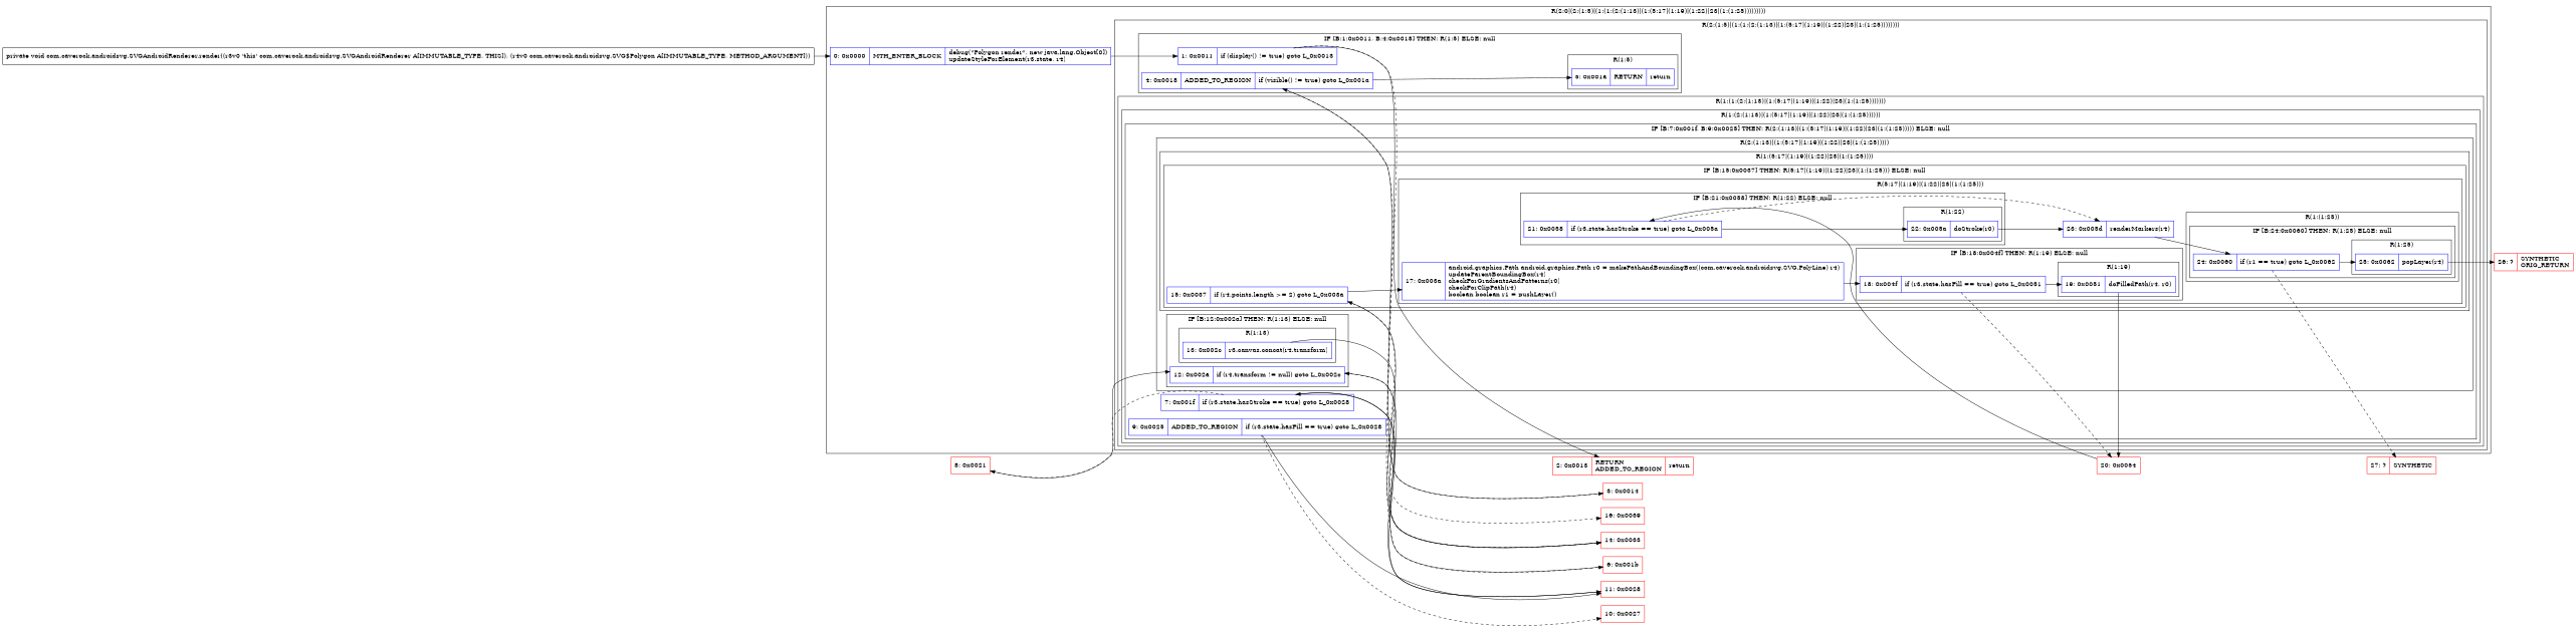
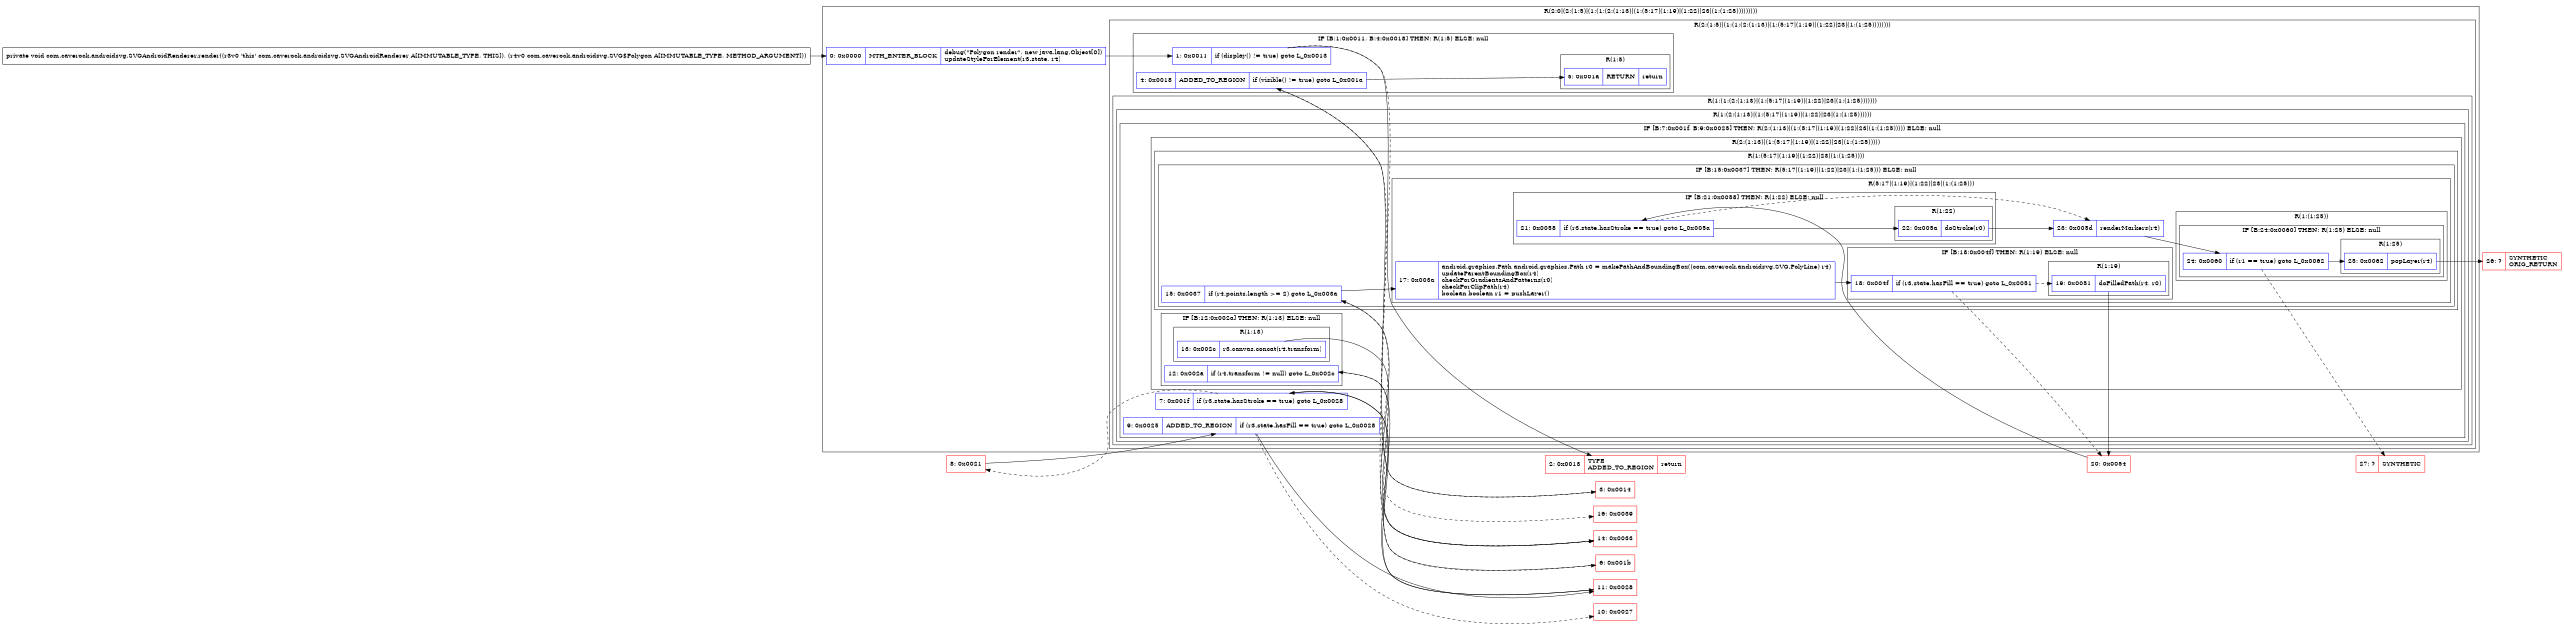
  digraph {
    rankdir=LR
    node [color=blue shape=record]
    n1 [label="{5\:\ 0x001a|RETURN\l|return\l}"]
    n2 [label="{1\:\ 0x0011|if (display() != true) goto L_0x0013\l}"]
    n3 [label="{4\:\ 0x0018|ADDED_TO_REGION\l|if (visible() != true) goto L_0x001a\l}"]
    n4 [label="{13\:\ 0x002c|r3.canvas.concat(r4.transform)\l}"]
    n5 [label="{12\:\ 0x002a|if (r4.transform != null) goto L_0x002c\l}"]
    n6 [label="{19\:\ 0x0051|doFilledPath(r4, r0)\l}"]
    n7 [label="{18\:\ 0x004f|if (r3.state.hasFill == true) goto L_0x0051\l}"]
    n8 [label="{22\:\ 0x005a|doStroke(r0)\l}"]
    n9 [label="{21\:\ 0x0058|if (r3.state.hasStroke == true) goto L_0x005a\l}"]
    n10 [label="{25\:\ 0x0062|popLayer(r4)\l}"]
    n11 [label="{24\:\ 0x0060|if (r1 == true) goto L_0x0062\l}"]
    n12 [label="{17\:\ 0x003a|android.graphics.Path android.graphics.Path r0 = makePathAndBoundingBox((com.caverock.androidsvg.SVG.PolyLine) r4)\lupdateParentBoundingBox(r4)\lcheckForGradientsAndPatterns(r0)\lcheckForClipPath(r4)\lboolean boolean r1 = pushLayer()\l}"]
    n13 [label="{23\:\ 0x005d|renderMarkers(r4)\l}"]
    n14 [label="{15\:\ 0x0037|if (r4.points.length \>= 2) goto L_0x003a\l}"]
    n15 [label="{7\:\ 0x001f|if (r3.state.hasStroke == true) goto L_0x0028\l}"]
    n16 [label="{9\:\ 0x0025|ADDED_TO_REGION\l|if (r3.state.hasFill == true) goto L_0x0028\l}"]
    n17 [label="{0\:\ 0x0000|MTH_ENTER_BLOCK\l|debug(\"Polygon render\", new java.lang.Object[0])\lupdateStyleForElement(r3.state, r4)\l}"]
-   n18 [color=red label="{2\:\ 0x0013|RETURN\lADDED_TO_REGION\l|return\l}"]
+   n18 [color=red label="{2\:\ 0x0013|TYPE\lADDED_TO_REGION\l|return\l}"]
    n19 [color=red label="{3\:\ 0x0014}"]
    n20 [color=red label="{6\:\ 0x001b}"]
    n21 [color=red label="{14\:\ 0x0033}"]
    n22 [color=red label="{20\:\ 0x0054}"]
    n23 [color=red label="{26\:\ ?|SYNTHETIC\lORIG_RETURN\l}"]
    n24 [color=red label="{27\:\ ?|SYNTHETIC\l}"]
    n25 [color=red label="{16\:\ 0x0039}"]
    n26 [color=red label="{8\:\ 0x0021}"]
    n27 [color=red label="{11\:\ 0x0028}"]
    n28 [color=red label="{10\:\ 0x0027}"]
    n29 [label="{private void com.caverock.androidsvg.SVGAndroidRenderer.render((r3v0 'this' com.caverock.androidsvg.SVGAndroidRenderer A[IMMUTABLE_TYPE, THIS]), (r4v0 com.caverock.androidsvg.SVG$Polygon A[IMMUTABLE_TYPE, METHOD_ARGUMENT])) }" color=""]
    subgraph cluster_1 {
      label="R(2:0|(2:(1:5)|(1:(1:(2:(1:13)|(1:(5:17|(1:19)|(1:22)|23|(1:(1:25)))))))))"
      n17
      subgraph cluster_2 {
        label="R(2:(1:5)|(1:(1:(2:(1:13)|(1:(5:17|(1:19)|(1:22)|23|(1:(1:25))))))))"
        subgraph cluster_3 {
          label="IF [B:1:0x0011, B:4:0x0018] THEN: R(1:5) ELSE: null"
          n2
          n3
          subgraph cluster_4 {
            label="R(1:5)"
            n1
          }
        }
        subgraph cluster_5 {
          label="R(1:(1:(2:(1:13)|(1:(5:17|(1:19)|(1:22)|23|(1:(1:25)))))))"
          subgraph cluster_6 {
            label="R(1:(2:(1:13)|(1:(5:17|(1:19)|(1:22)|23|(1:(1:25))))))"
            subgraph cluster_7 {
              label="IF [B:7:0x001f, B:9:0x0025] THEN: R(2:(1:13)|(1:(5:17|(1:19)|(1:22)|23|(1:(1:25))))) ELSE: null"
              n15
              n16
              subgraph cluster_8 {
                label="R(2:(1:13)|(1:(5:17|(1:19)|(1:22)|23|(1:(1:25)))))"
                subgraph cluster_9 {
                  label="IF [B:12:0x002a] THEN: R(1:13) ELSE: null"
                  n5
                  subgraph cluster_10 {
                    label="R(1:13)"
                    n4
                  }
                }
                subgraph cluster_11 {
                  label="R(1:(5:17|(1:19)|(1:22)|23|(1:(1:25))))"
                  subgraph cluster_12 {
                    label="IF [B:15:0x0037] THEN: R(5:17|(1:19)|(1:22)|23|(1:(1:25))) ELSE: null"
                    n14
                    subgraph cluster_13 {
                      label="R(5:17|(1:19)|(1:22)|23|(1:(1:25)))"
                      n12
                      n13
                      subgraph cluster_14 {
                        label="IF [B:18:0x004f] THEN: R(1:19) ELSE: null"
                        n7
                        subgraph cluster_15 {
                          label="R(1:19)"
                          n6
                        }
                      }
                      subgraph cluster_16 {
                        label="IF [B:21:0x0058] THEN: R(1:22) ELSE: null"
                        n9
                        subgraph cluster_17 {
                          label="R(1:22)"
                          n8
                        }
                      }
                      subgraph cluster_18 {
                        label="R(1:(1:25))"
                        subgraph cluster_19 {
                          label="IF [B:24:0x0060] THEN: R(1:25) ELSE: null"
                          n11
                          subgraph cluster_20 {
                            label="R(1:25)"
                            n10
                          }
                        }
                      }
                    }
                  }
                }
              }
            }
          }
        }
      }
    }
    n2 -> n18
    n2 -> n19 [style=dashed]
    n3 -> n1
    n3 -> n20 [style=dashed]
    n4 -> n21
    n5 -> n21 [style=dashed]
    n6 -> n22
-   n7 -> n6
+   n7 -> n6 [style=dashed]
    n7 -> n22 [style=dashed]
    n8 -> n13
    n9 -> n8
    n9 -> n13 [style=dashed]
    n10 -> n23
    n11 -> n10
    n11 -> n24 [style=dashed]
    n12 -> n7
    n13 -> n11
    n14 -> n12
    n14 -> n25 [style=dashed]
    n15 -> n26 [style=dashed]
    n15 -> n27
    n16 -> n27
    n16 -> n28 [style=dashed]
    n17 -> n2
    n19 -> n3
    n20 -> n15
    n21 -> n14
    n22 -> n9
-   n26 -> n5
+   n26 -> n16
    n27 -> n5
    n29 -> n17
  }
